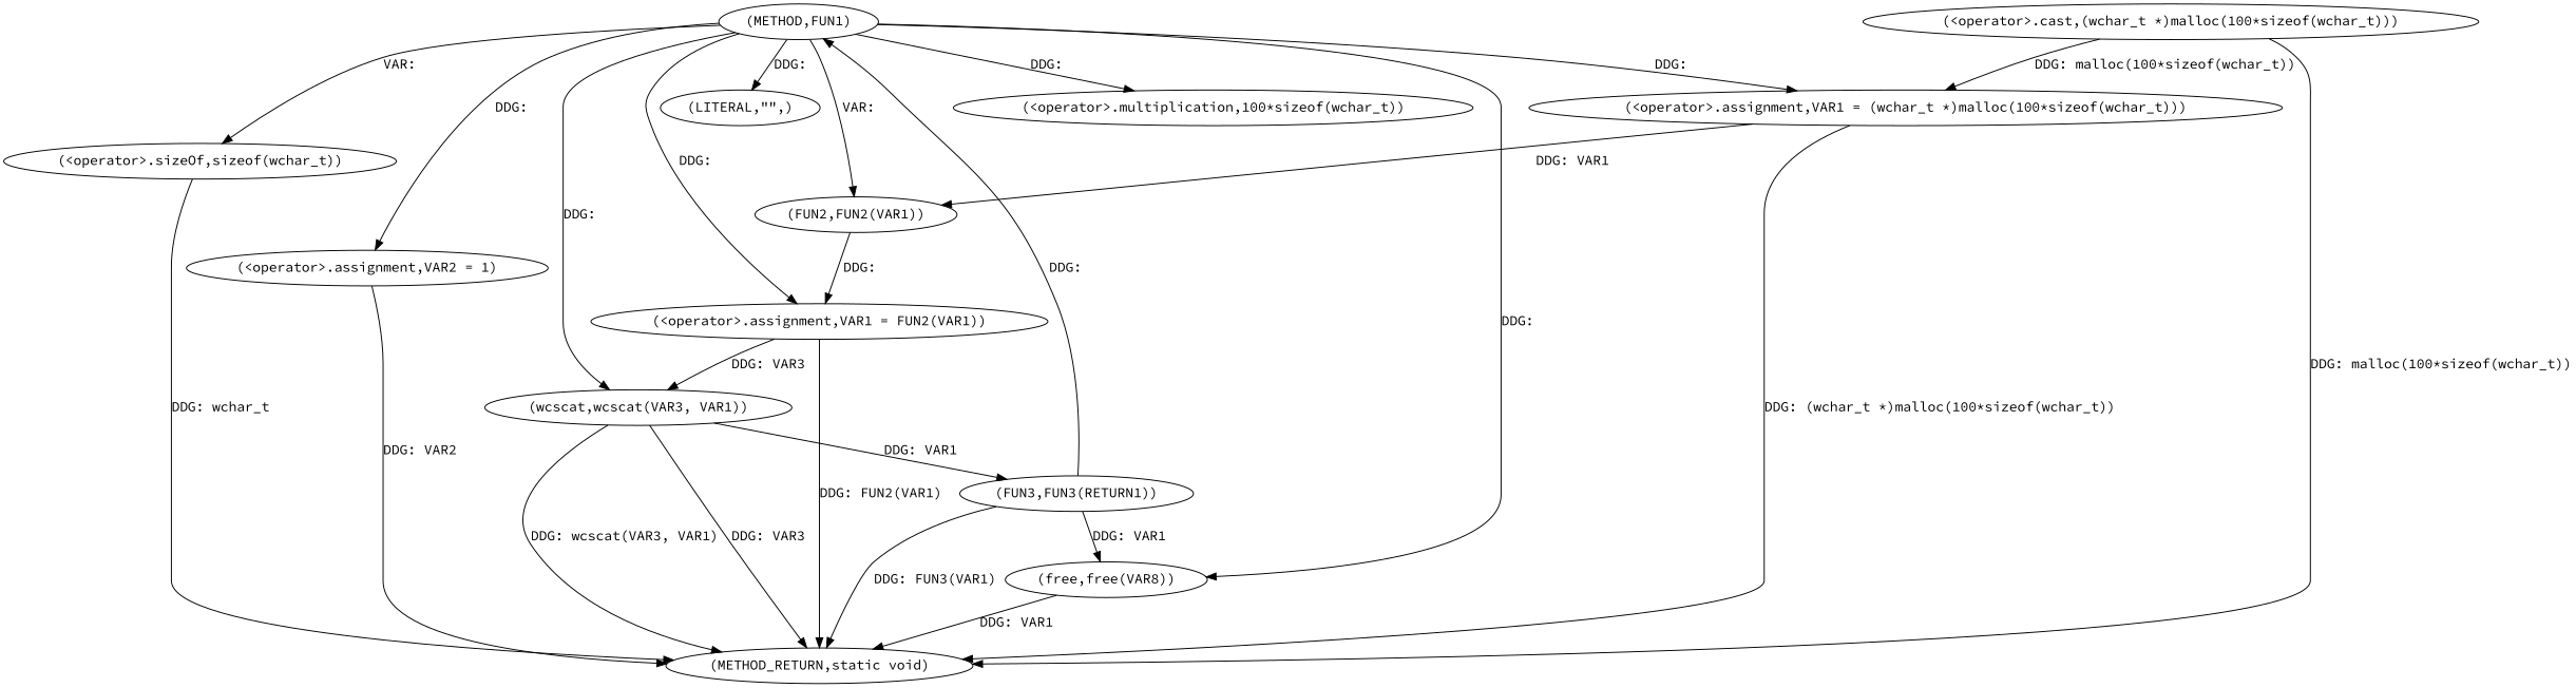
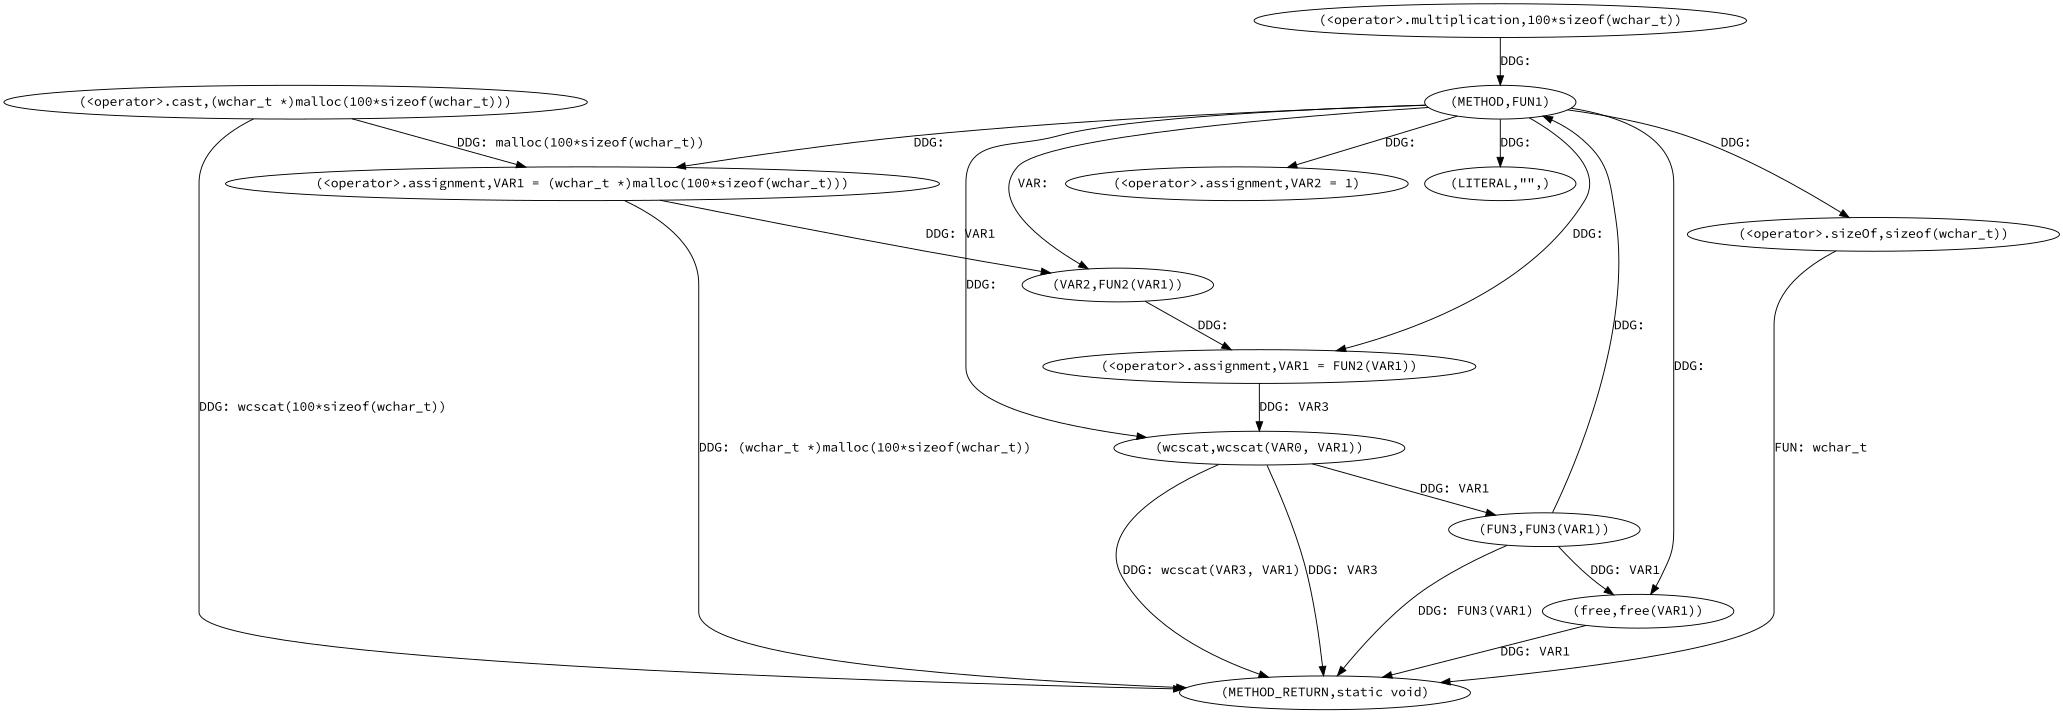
  digraph {
    fontname="Source Code Pro"
    node [fontname="Source Code Pro"]
    edge [fontname="Source Code Pro"]
    n1 [label="(METHOD,FUN1)"]
    n2 [label="(<operator>.assignment,VAR1 = (wchar_t *)malloc(100*sizeof(wchar_t)))"]
    n3 [label="(<operator>.multiplication,100*sizeof(wchar_t))"]
    n4 [label="(<operator>.sizeOf,sizeof(wchar_t))"]
    n5 [label="(<operator>.assignment,VAR2 = 1)"]
    n6 [label="(<operator>.assignment,VAR1 = FUN2(VAR1))"]
-   n7 [label="(FUN2,FUN2(VAR1))"]
+   n7 [label="(VAR2,FUN2(VAR1))"]
    n8 [label="(LITERAL,\"\",)"]
-   n9 [label="(wcscat,wcscat(VAR3, VAR1))"]
-   n10 [label="(free,free(VAR8))"]
+   n9 [label="(wcscat,wcscat(VAR0, VAR1))"]
+   n10 [label="(free,free(VAR1))"]
    n11 [label="(METHOD_RETURN,static void)"]
-   n12 [label="(FUN3,FUN3(RETURN1))"]
+   n12 [label="(FUN3,FUN3(VAR1))"]
    n13 [label="(<operator>.cast,(wchar_t *)malloc(100*sizeof(wchar_t)))"]
    n1 -> n2 [label="DDG: "]
-   n1 -> n3 [label="DDG: "]
-   n1 -> n4 [label="VAR: "]
+   n3 -> n1 [label="DDG: "]
+   n1 -> n4 [label="DDG: "]
    n1 -> n5 [label="DDG: "]
    n1 -> n6 [label="DDG: "]
    n1 -> n7 [label="VAR: "]
    n1 -> n8 [label="DDG: "]
    n1 -> n9 [label="DDG: "]
    n1 -> n10 [label="DDG: "]
    n2 -> n7 [label="DDG: VAR1"]
    n2 -> n11 [label="DDG: (wchar_t *)malloc(100*sizeof(wchar_t))"]
-   n4 -> n11 [label="DDG: wchar_t"]
-   n5 -> n11 [label="DDG: VAR2"]
+   n4 -> n11 [label="FUN: wchar_t"]
    n6 -> n9 [label="DDG: VAR3"]
-   n6 -> n11 [label="DDG: FUN2(VAR1)"]
    n7 -> n6 [label="DDG: "]
    n9 -> n11 [label="DDG: VAR3"]
    n9 -> n11 [label="DDG: wcscat(VAR3, VAR1)"]
    n9 -> n12 [label="DDG: VAR1"]
    n10 -> n11 [label="DDG: VAR1"]
    n12 -> n1 [label="DDG: "]
    n12 -> n10 [label="DDG: VAR1"]
    n12 -> n11 [label="DDG: FUN3(VAR1)"]
    n13 -> n2 [label="DDG: malloc(100*sizeof(wchar_t))"]
-   n13 -> n11 [label="DDG: malloc(100*sizeof(wchar_t))"]
+   n13 -> n11 [label="DDG: wcscat(100*sizeof(wchar_t))"]
  }
